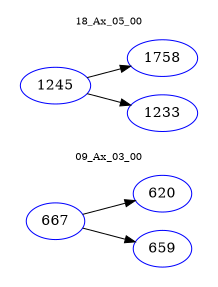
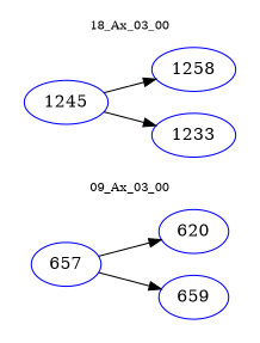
  digraph {
    rankdir=LR
    node [color=blue]
    edge [color=black]
-   n1 [label=667]
+   n1 [label=657]
    n2 [label=659]
    n3 [label=620]
    n4 [label=1245]
    n5 [label=1233]
-   n6 [label=1758]
+   n6 [label=1258]
    subgraph cluster_1 {
      color=white
      fontsize=10
      label="09_Ax_03_00"
      n1
      n2
      n3
    }
    subgraph cluster_2 {
      color=white
      fontsize=10
-     label="18_Ax_05_00"
+     label="18_Ax_03_00"
      n4
      n5
      n6
    }
    n1 -> n2
    n1 -> n3
    n4 -> n5
    n4 -> n6
  }
